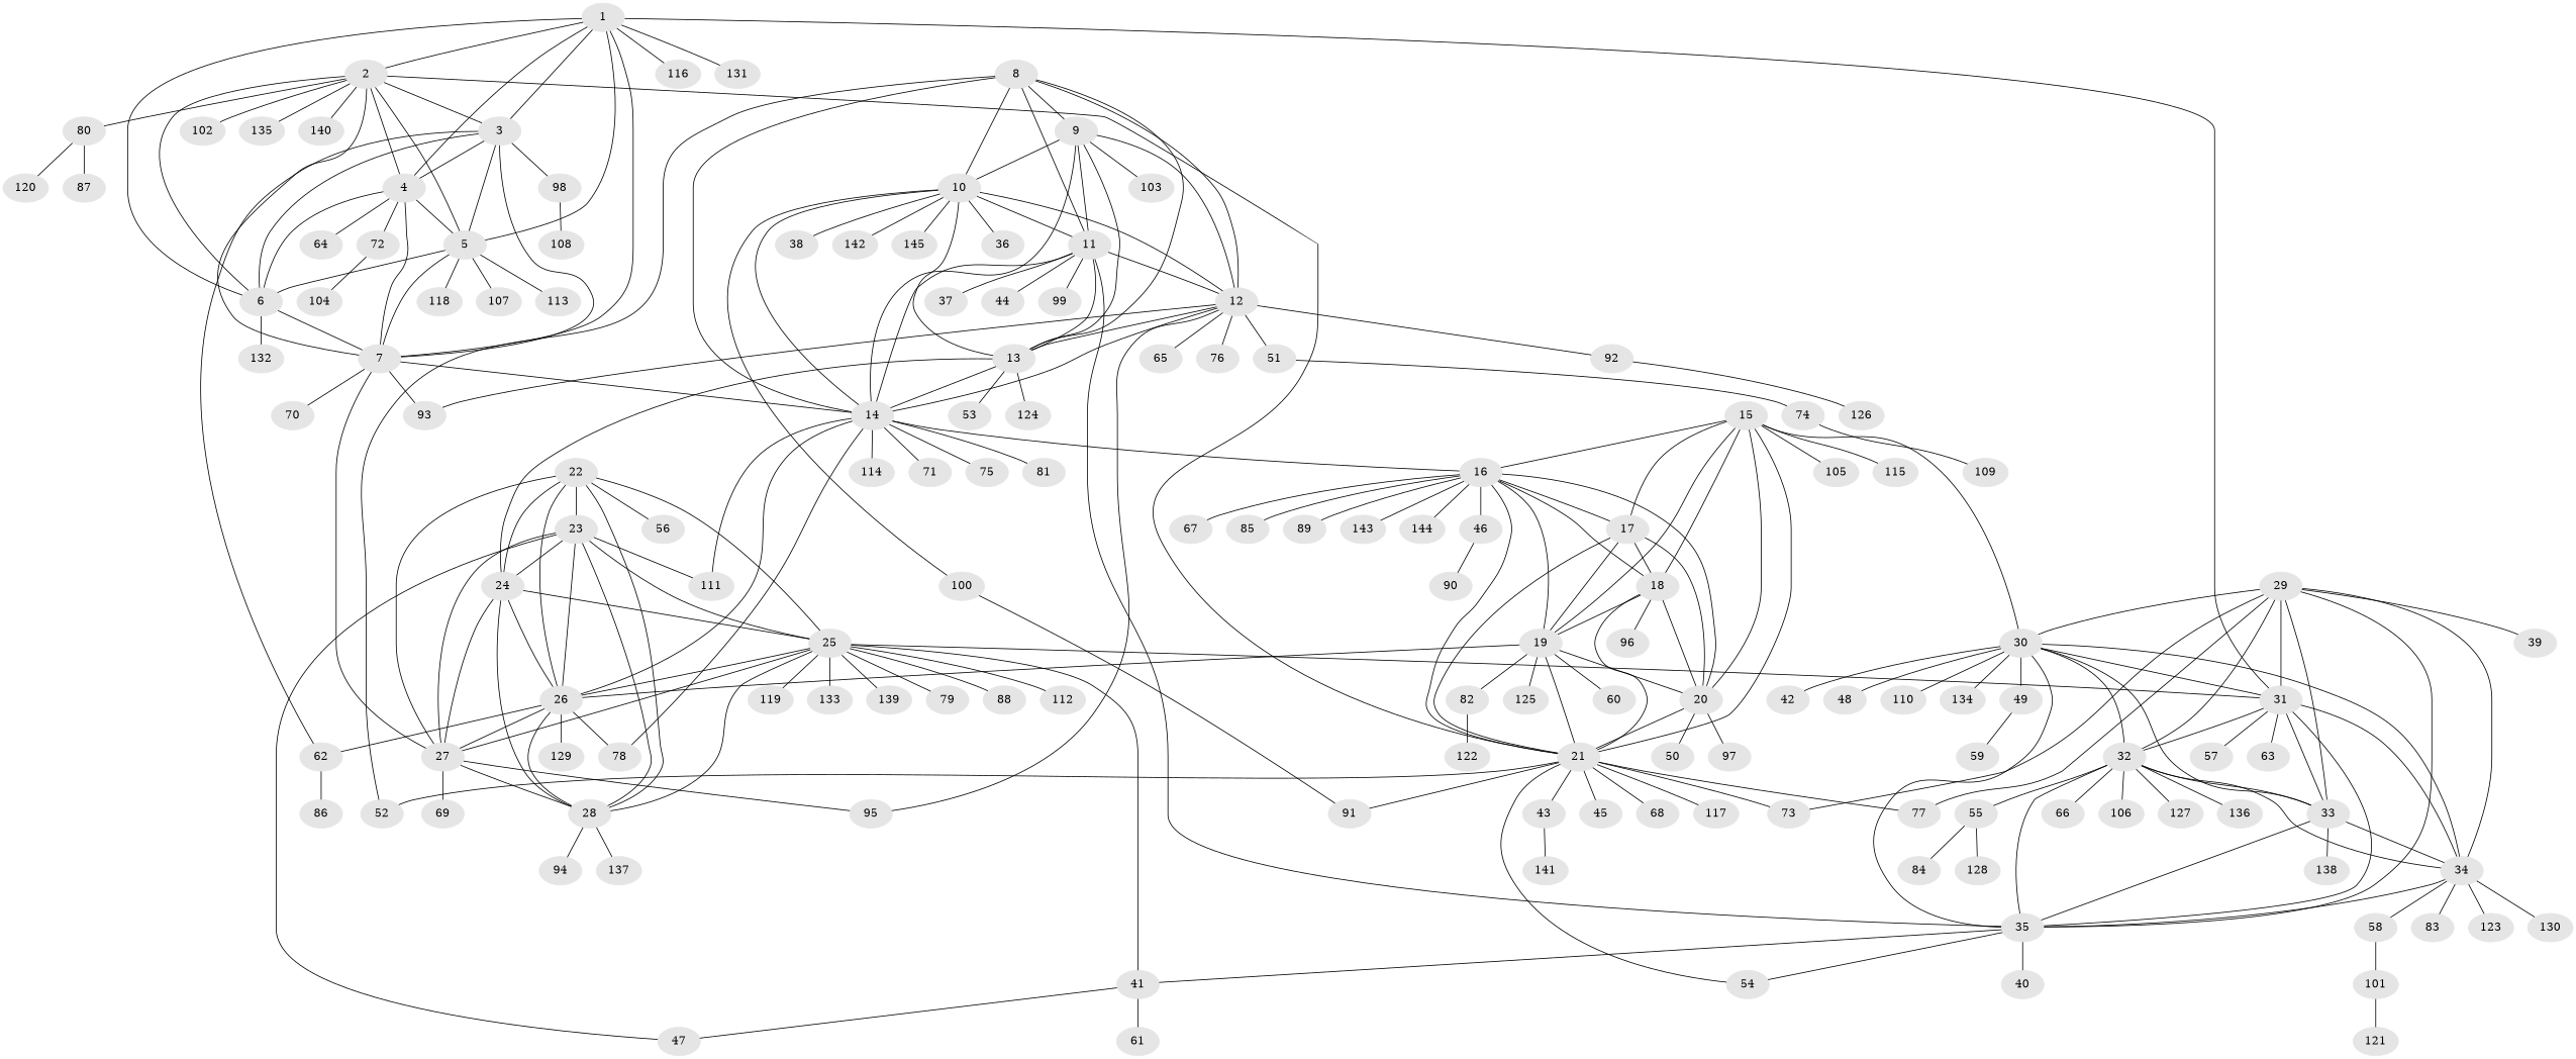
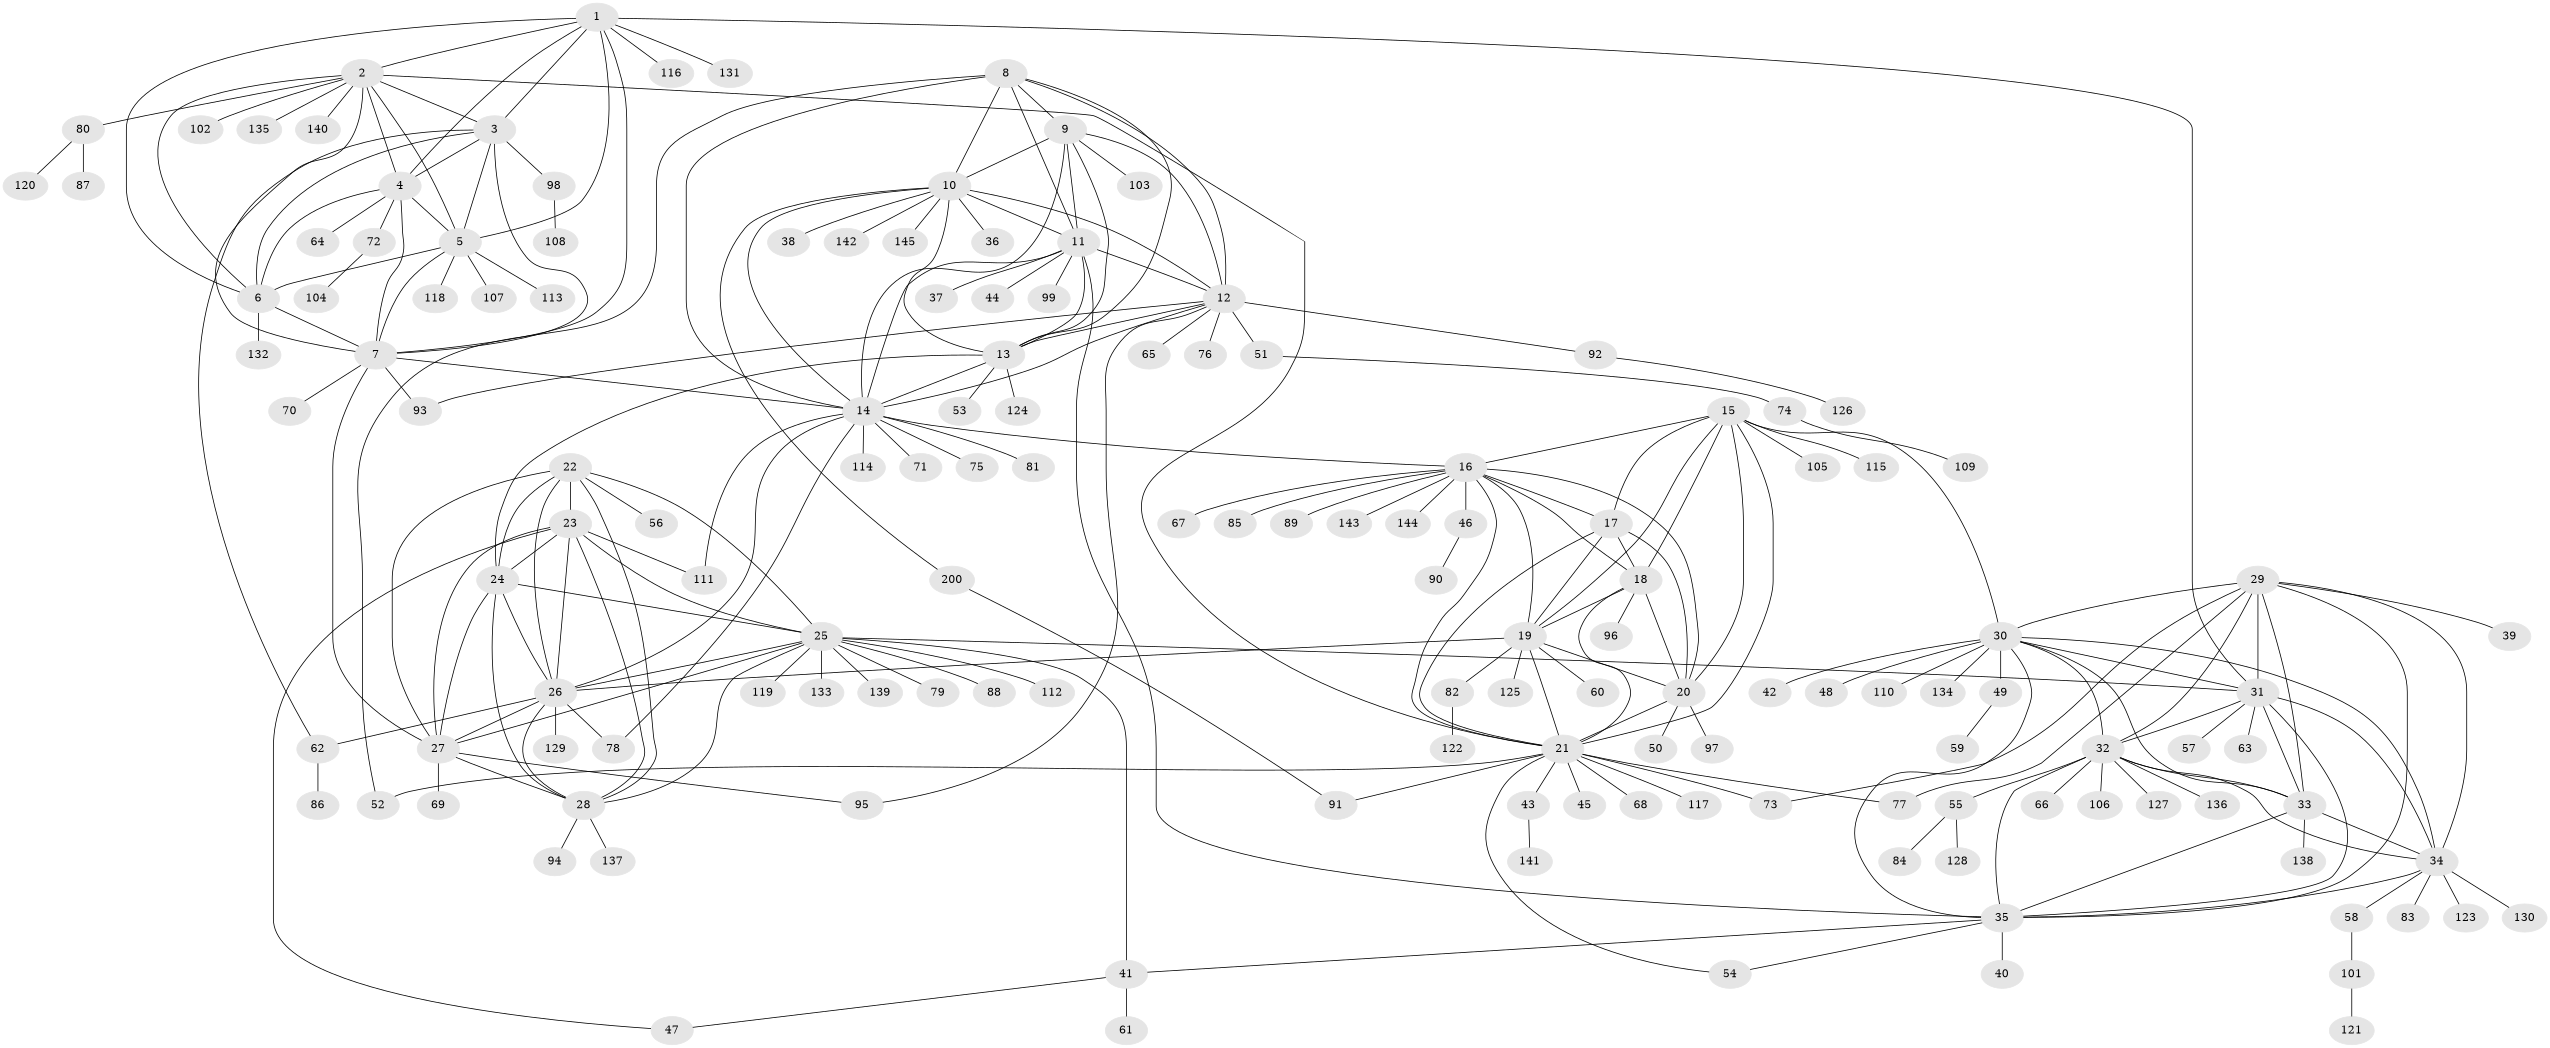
  graph {
    node [color=gray90 style=filled]
    1
    2
    3
    4
    5
    6
    7
    31
    116
    131
    21
    80
    102
    135
    140
    62
    98
    64
    72
    107
    113
    118
    132
    14
    27
    70
    93
    35
    32
    33
    34
    57
    63
    52
    91
    43
    45
    54
    68
    73
    77
    117
    87
    120
    86
    108
    104
    16
    26
    71
    75
    78
    81
    111
    114
    95
    28
    69
    8
    9
    10
    11
    12
    13
    103
    36
    38
-   100
+   100 [label=200]
    142
    145
    37
    44
    99
    51
    65
    76
    92
    53
    124
    24
    41
    40
    74
    126
    17
    18
    19
    20
    46
    67
    85
    89
    143
    144
    129
    15
    30
    105
    115
    96
    60
    82
    125
    50
    97
    42
    48
    49
    110
    134
    90
    122
    141
    22
    23
    25
    56
    47
    79
    88
    112
    119
    133
    139
    94
    137
    61
    29
    39
    55
    66
    106
    127
    136
    138
    58
    83
    123
    130
    59
    84
    128
    101
    109
    121
    1 -- 2
    1 -- 3
    1 -- 4
    1 -- 5
    1 -- 6
    1 -- 7
    1 -- 31
    1 -- 116
    1 -- 131
    2 -- 3
    2 -- 4
    2 -- 5
    2 -- 6
    2 -- 7
    2 -- 21
    2 -- 80
    2 -- 102
    2 -- 135
    2 -- 140
    3 -- 4
    3 -- 5
    3 -- 6
    3 -- 7
    3 -- 62
    3 -- 98
    4 -- 5
    4 -- 6
    4 -- 7
    4 -- 64
    4 -- 72
    5 -- 6
    5 -- 7
    5 -- 107
    5 -- 113
    5 -- 118
    6 -- 7
    6 -- 132
    7 -- 14
    7 -- 27
    7 -- 70
    7 -- 93
    31 -- 35
    31 -- 32
    31 -- 33
    31 -- 34
    31 -- 57
    31 -- 63
    21 -- 52
    21 -- 91
    21 -- 43
    21 -- 45
    21 -- 54
    21 -- 68
    21 -- 73
    21 -- 77
    21 -- 117
    80 -- 87
    80 -- 120
    62 -- 86
    98 -- 108
    72 -- 104
    14 -- 16
    14 -- 26
    14 -- 71
    14 -- 75
    14 -- 78
    14 -- 81
    14 -- 111
    14 -- 114
    27 -- 95
    27 -- 28
    27 -- 69
    35 -- 54
    35 -- 41
    35 -- 40
    32 -- 35
    32 -- 33
    32 -- 34
    32 -- 55
    32 -- 66
    32 -- 106
    32 -- 127
    32 -- 136
    33 -- 35
    33 -- 34
    33 -- 138
    34 -- 35
    34 -- 58
    34 -- 83
    34 -- 123
    34 -- 130
    43 -- 141
    16 -- 21
    16 -- 17
    16 -- 18
    16 -- 19
    16 -- 20
    16 -- 46
    16 -- 67
    16 -- 85
    16 -- 89
    16 -- 143
    16 -- 144
    26 -- 62
    26 -- 27
    26 -- 78
    26 -- 28
    26 -- 129
    28 -- 94
    28 -- 137
    8 -- 14
    8 -- 52
    8 -- 9
    8 -- 10
    8 -- 11
    8 -- 12
    8 -- 13
    9 -- 14
    9 -- 10
    9 -- 11
    9 -- 12
    9 -- 13
    9 -- 103
    10 -- 14
    10 -- 11
    10 -- 12
    10 -- 13
    10 -- 36
    10 -- 38
    10 -- 100
    10 -- 142
    10 -- 145
    11 -- 14
    11 -- 35
    11 -- 12
    11 -- 13
    11 -- 37
    11 -- 44
    11 -- 99
    12 -- 14
    12 -- 93
    12 -- 95
    12 -- 13
    12 -- 51
    12 -- 65
    12 -- 76
    12 -- 92
    13 -- 14
    13 -- 53
    13 -- 124
    13 -- 24
    100 -- 91
    51 -- 74
    92 -- 126
    24 -- 27
    24 -- 26
    24 -- 28
    24 -- 25
    41 -- 47
    41 -- 61
    74 -- 109
    17 -- 21
    17 -- 18
    17 -- 19
    17 -- 20
    18 -- 21
    18 -- 19
    18 -- 20
    18 -- 96
    19 -- 21
    19 -- 26
    19 -- 20
    19 -- 60
    19 -- 82
    19 -- 125
    20 -- 21
    20 -- 50
    20 -- 97
    46 -- 90
    15 -- 21
    15 -- 16
    15 -- 17
    15 -- 18
    15 -- 19
    15 -- 20
    15 -- 30
    15 -- 105
    15 -- 115
    30 -- 31
    30 -- 35
    30 -- 32
    30 -- 33
    30 -- 34
    30 -- 42
    30 -- 48
    30 -- 49
    30 -- 110
    30 -- 134
    82 -- 122
    49 -- 59
    22 -- 27
    22 -- 26
    22 -- 28
    22 -- 24
    22 -- 23
    22 -- 25
    22 -- 56
    23 -- 27
    23 -- 26
    23 -- 111
    23 -- 28
    23 -- 24
    23 -- 25
    23 -- 47
    25 -- 31
    25 -- 27
    25 -- 26
    25 -- 28
    25 -- 41
    25 -- 79
    25 -- 88
    25 -- 112
    25 -- 119
    25 -- 133
    25 -- 139
    29 -- 31
    29 -- 35
    29 -- 32
    29 -- 33
    29 -- 34
    29 -- 73
    29 -- 77
    29 -- 30
    29 -- 39
    55 -- 84
    55 -- 128
    58 -- 101
    101 -- 121
  }
